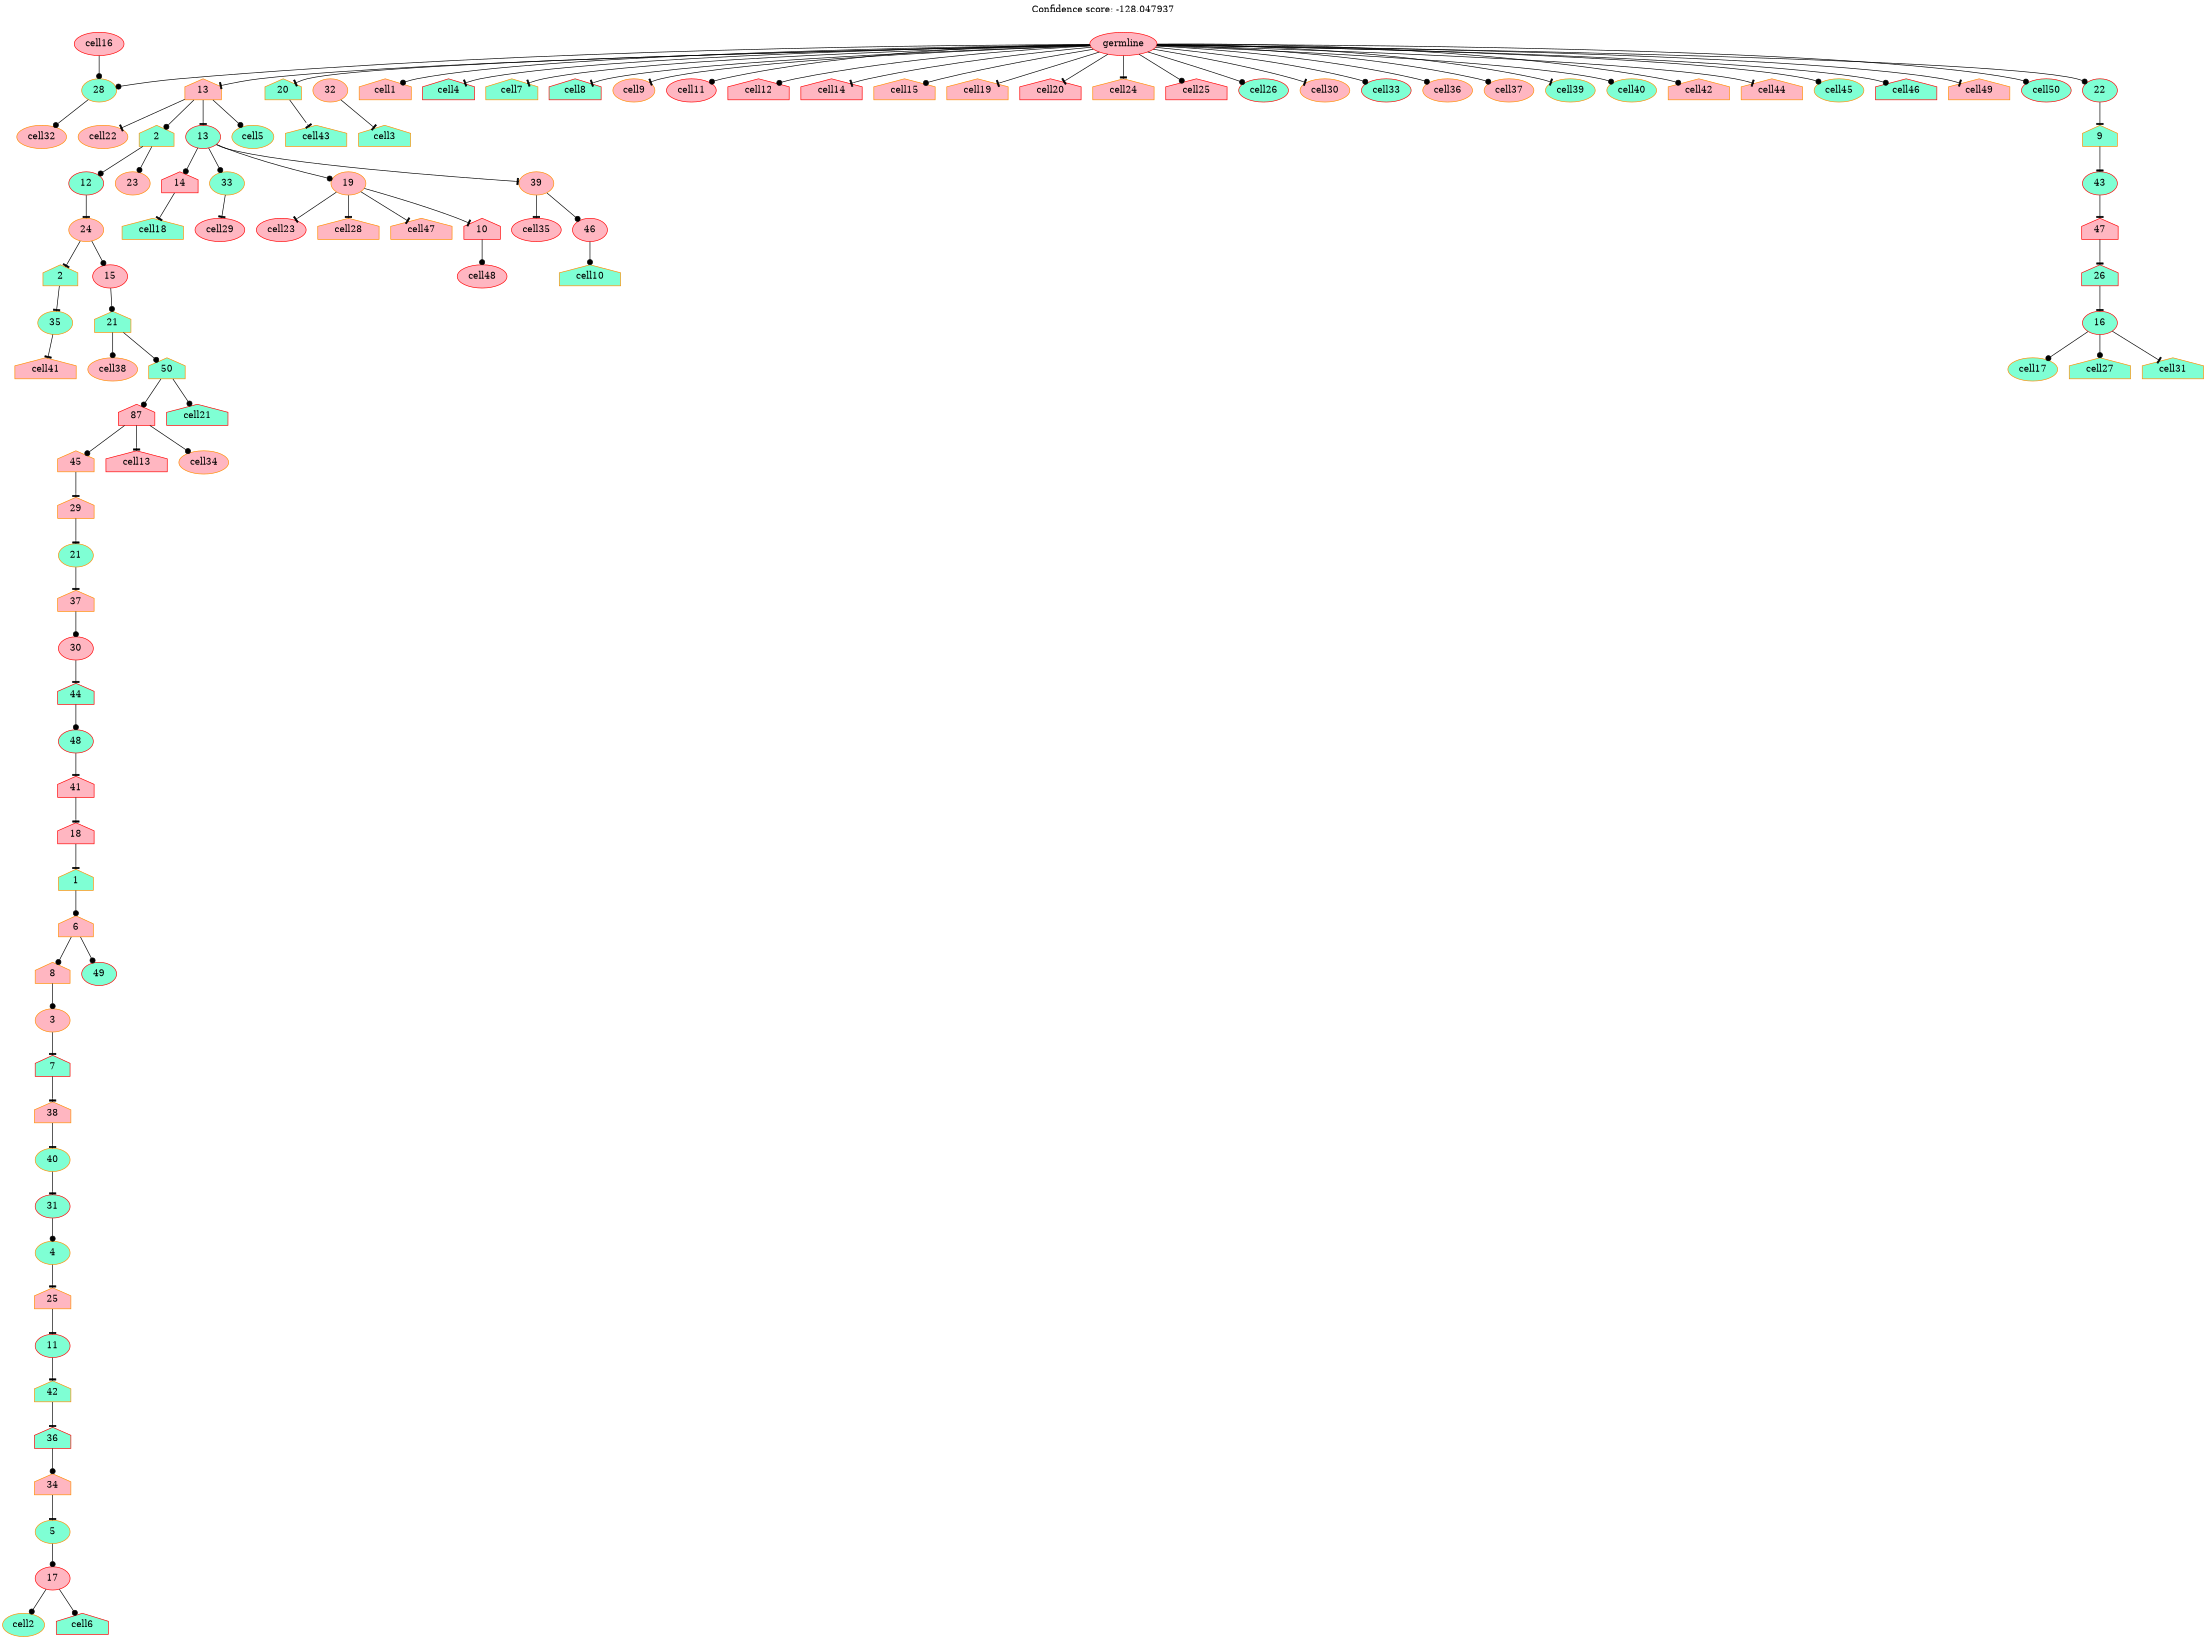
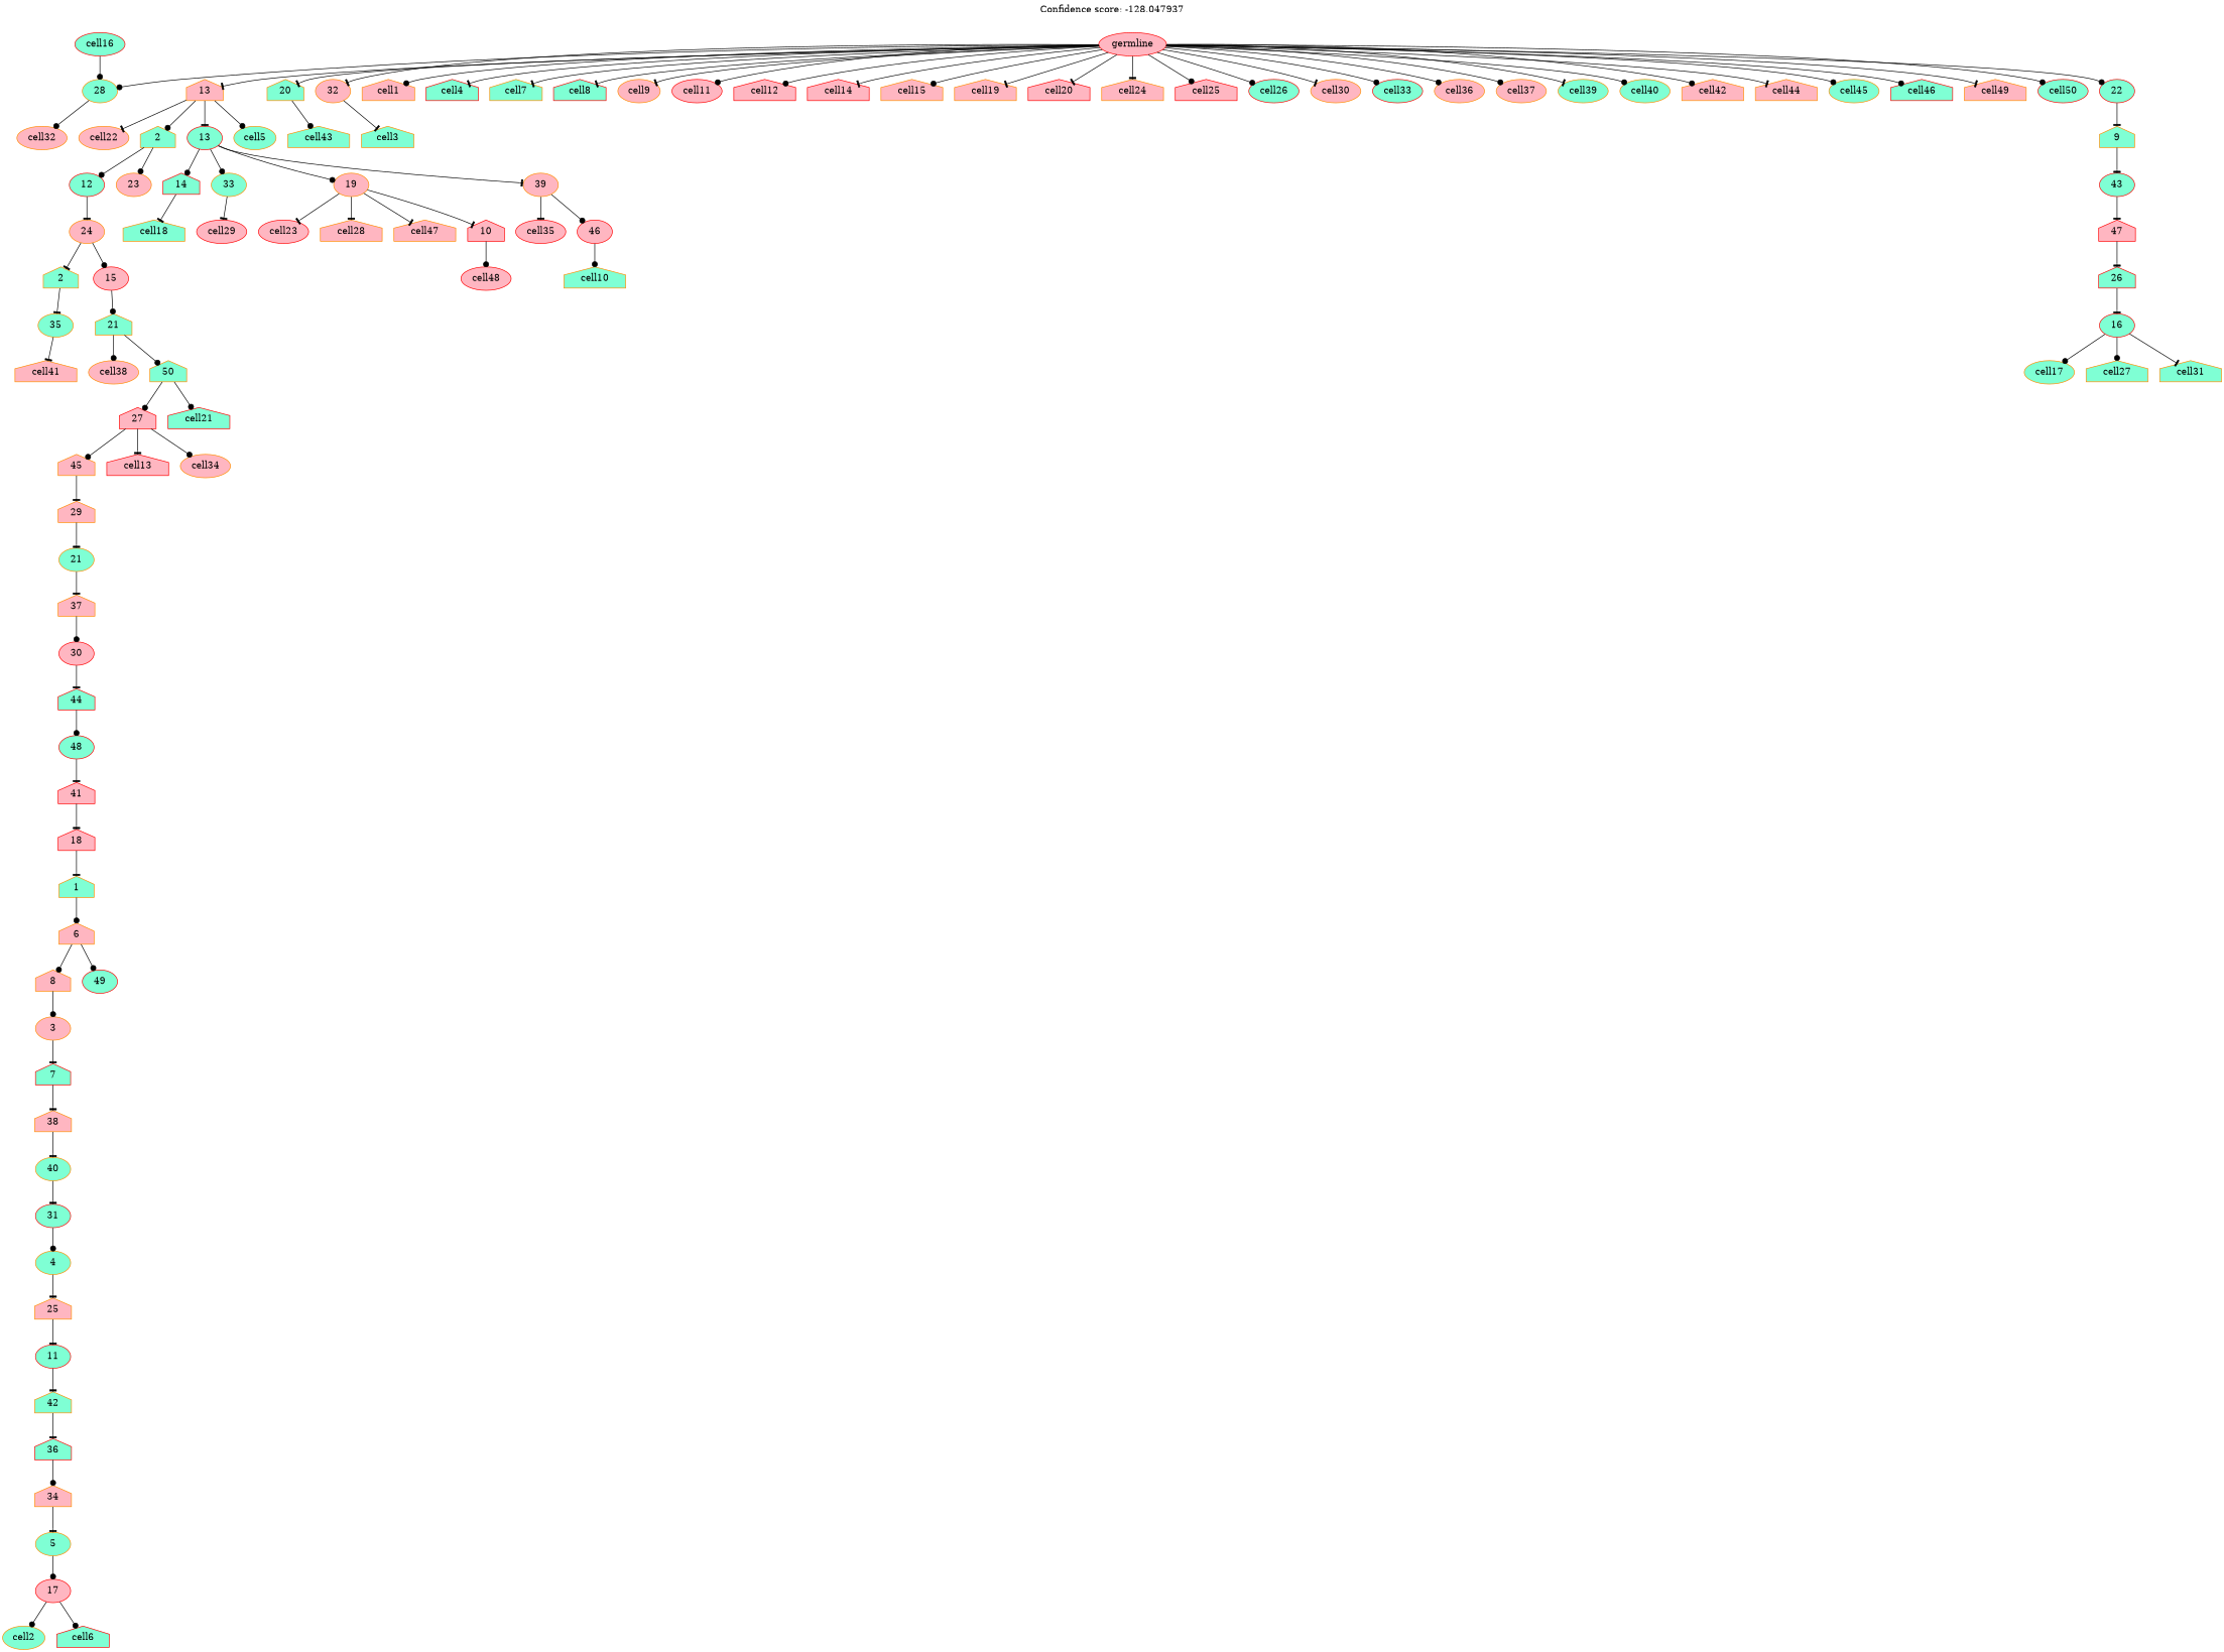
  digraph {
    label="Confidence score: -128.047937"
    labelloc=t
    node [color=darkorange fillcolor=lightpink shape=house style=filled]
    edge [arrowhead=tee]
    n1 [color=red fillcolor=aquamarine label=26]
    n2 [color=red fillcolor=aquamarine label=16 shape=ellipse]
    cell17 [fillcolor=aquamarine shape=ellipse]
    cell27 [fillcolor=aquamarine]
    cell31 [fillcolor=aquamarine]
    n6 [color=red label=47]
    n7 [color=red fillcolor=aquamarine label=43 shape=ellipse]
    n8 [fillcolor=aquamarine label=9]
    n9 [color=red fillcolor=aquamarine label=22 shape=ellipse]
    n10 [fillcolor=aquamarine label=2]
    n11 [fillcolor=aquamarine label=35 shape=ellipse]
    cell41
    n13 [fillcolor=aquamarine label=5 shape=ellipse]
    n14 [color=red label=17 shape=ellipse]
    cell2 [fillcolor=aquamarine shape=ellipse]
    cell6 [color=red fillcolor=aquamarine]
    n17 [label=34]
    n18 [color=red fillcolor=aquamarine label=36]
    n19 [fillcolor=aquamarine label=42]
    n20 [color=red fillcolor=aquamarine label=11 shape=ellipse]
    n21 [label=25]
    n22 [fillcolor=aquamarine label=4 shape=ellipse]
    n23 [color=red fillcolor=aquamarine label=31 shape=ellipse]
    n24 [fillcolor=aquamarine label=40 shape=ellipse]
    n25 [label=38]
    n26 [color=red fillcolor=aquamarine label=7]
    n27 [label=3 shape=ellipse]
    n28 [label=8]
    n29 [label=6]
    n30 [color=red fillcolor=aquamarine label=49 shape=ellipse]
    n31 [fillcolor=aquamarine label=1]
    n32 [color=red label=18]
    n33 [color=red label=41]
    n34 [color=red fillcolor=aquamarine label=48 shape=ellipse]
    n35 [color=red fillcolor=aquamarine label=44]
    n36 [color=red label=30 shape=ellipse]
    n37 [label=37]
    n38 [fillcolor=aquamarine label=21 shape=ellipse]
    n39 [label=29]
    n40 [label=45]
-   n41 [color=red label=87]
+   n41 [color=red label=27]
    cell13 [color=red]
    cell34 [shape=ellipse]
    n44 [fillcolor=aquamarine label=50]
    cell21 [color=red fillcolor=aquamarine]
    n46 [fillcolor=aquamarine label=21]
    cell38 [shape=ellipse]
    n48 [color=red label=15 shape=ellipse]
    n49 [label=24 shape=ellipse]
    n50 [color=red fillcolor=aquamarine label=12 shape=ellipse]
    n51 [fillcolor=aquamarine label=2]
    n52 [label=23 shape=ellipse]
    n53 [label=19 shape=ellipse]
    n54 [color=red label=10]
    cell23 [color=red shape=ellipse]
    cell28
    cell47
    cell48 [color=red shape=ellipse]
    n59 [label=39 shape=ellipse]
    n60 [color=red label=46 shape=ellipse]
    cell35 [color=red shape=ellipse]
    cell10 [fillcolor=aquamarine]
    n63 [color=red fillcolor=aquamarine label=13 shape=ellipse]
-   n64 [color=red label=14]
+   n64 [color=red fillcolor=aquamarine label=14]
    n65 [fillcolor=aquamarine label=33 shape=ellipse]
    cell18 [fillcolor=aquamarine]
    cell29 [color=red shape=ellipse]
    n68 [label=13]
    cell5 [fillcolor=aquamarine shape=ellipse]
    cell22 [shape=ellipse]
    n71 [color=red label=germline shape=ellipse]
    n72 [fillcolor=aquamarine label=20]
    n73 [label=32 shape=ellipse]
    n74 [fillcolor=aquamarine label=28 shape=ellipse]
    cell1
    cell4 [color=red fillcolor=aquamarine]
    cell7 [fillcolor=aquamarine]
    cell8 [color=red fillcolor=aquamarine]
    cell9 [shape=ellipse]
    cell11 [color=red shape=ellipse]
    cell12 [color=red]
    cell14 [color=red]
    cell15
    cell19
    cell20 [color=red]
    cell24
    cell25 [color=red]
    cell26 [color=red fillcolor=aquamarine shape=ellipse]
    cell30 [shape=ellipse]
    cell33 [color=red fillcolor=aquamarine shape=ellipse]
    cell36 [shape=ellipse]
    cell37 [shape=ellipse]
    cell39 [fillcolor=aquamarine shape=ellipse]
    cell40 [fillcolor=aquamarine shape=ellipse]
    cell42
    cell44
    cell45 [fillcolor=aquamarine shape=ellipse]
    cell46 [color=red fillcolor=aquamarine]
    cell49
    cell50 [color=red fillcolor=aquamarine shape=ellipse]
    cell43 [fillcolor=aquamarine]
    cell3 [fillcolor=aquamarine]
    cell32 [shape=ellipse]
-   cell16 [color=red shape=ellipse]
+   cell16 [color=red fillcolor=aquamarine shape=ellipse]
    n1 -> n2
    n2 -> cell17 [arrowhead=dot]
    n2 -> cell27 [arrowhead=dot]
    n2 -> cell31
    n6 -> n1
    n7 -> n6
    n8 -> n7
    n9 -> n8
    n10 -> n11
    n11 -> cell41
    n13 -> n14 [arrowhead=dot]
    n14 -> cell2 [arrowhead=dot]
    n14 -> cell6 [arrowhead=dot]
    n17 -> n13
    n18 -> n17 [arrowhead=dot]
    n19 -> n18
    n20 -> n19
    n21 -> n20
    n22 -> n21
    n23 -> n22 [arrowhead=dot]
    n24 -> n23
    n25 -> n24
    n26 -> n25
    n27 -> n26
    n28 -> n27 [arrowhead=dot]
    n29 -> n28 [arrowhead=dot]
    n29 -> n30 [arrowhead=dot]
    n31 -> n29 [arrowhead=dot]
    n32 -> n31
    n33 -> n32
    n34 -> n33
    n35 -> n34 [arrowhead=dot]
    n36 -> n35
    n37 -> n36 [arrowhead=dot]
    n38 -> n37
    n39 -> n38
    n40 -> n39
    n41 -> n40 [arrowhead=dot]
    n41 -> cell13
    n41 -> cell34 [arrowhead=dot]
    n44 -> n41 [arrowhead=dot]
    n44 -> cell21 [arrowhead=dot]
    n46 -> n44 [arrowhead=dot]
    n46 -> cell38 [arrowhead=dot]
    n48 -> n46 [arrowhead=dot]
    n49 -> n10
    n49 -> n48 [arrowhead=dot]
    n50 -> n49
    n51 -> n50 [arrowhead=dot]
    n51 -> n52 [arrowhead=dot]
    n53 -> n54
    n53 -> cell23
    n53 -> cell28
    n53 -> cell47
    n54 -> cell48 [arrowhead=dot]
    n59 -> n60 [arrowhead=dot]
    n59 -> cell35
    n60 -> cell10 [arrowhead=dot]
    n63 -> n53 [arrowhead=dot]
    n63 -> n59
    n63 -> n64 [arrowhead=dot]
    n63 -> n65 [arrowhead=dot]
    n64 -> cell18
    n65 -> cell29
    n68 -> n51 [arrowhead=dot]
    n68 -> n63
    n68 -> cell5 [arrowhead=dot]
    n68 -> cell22
    n71 -> n9 [arrowhead=dot]
    n71 -> n68
    n71 -> n72
+   n71 -> n73
    n71 -> n74 [arrowhead=dot]
    n71 -> cell1 [arrowhead=dot]
    n71 -> cell4
    n71 -> cell7
    n71 -> cell8
    n71 -> cell9
    n71 -> cell11 [arrowhead=dot]
    n71 -> cell12 [arrowhead=dot]
    n71 -> cell14
    n71 -> cell15 [arrowhead=dot]
    n71 -> cell19
    n71 -> cell20
    n71 -> cell24
    n71 -> cell25 [arrowhead=dot]
    n71 -> cell26 [arrowhead=dot]
    n71 -> cell30
    n71 -> cell33 [arrowhead=dot]
    n71 -> cell36 [arrowhead=dot]
    n71 -> cell37 [arrowhead=dot]
    n71 -> cell39
    n71 -> cell40 [arrowhead=dot]
    n71 -> cell42 [arrowhead=dot]
    n71 -> cell44
    n71 -> cell45 [arrowhead=dot]
    n71 -> cell46 [arrowhead=dot]
    n71 -> cell49
    n71 -> cell50 [arrowhead=dot]
-   n72 -> cell43
+   n72 -> cell43 [arrowhead=dot]
    n73 -> cell3
    n74 -> cell32 [arrowhead=dot]
    cell16 -> n74 [arrowhead=dot]
  }
